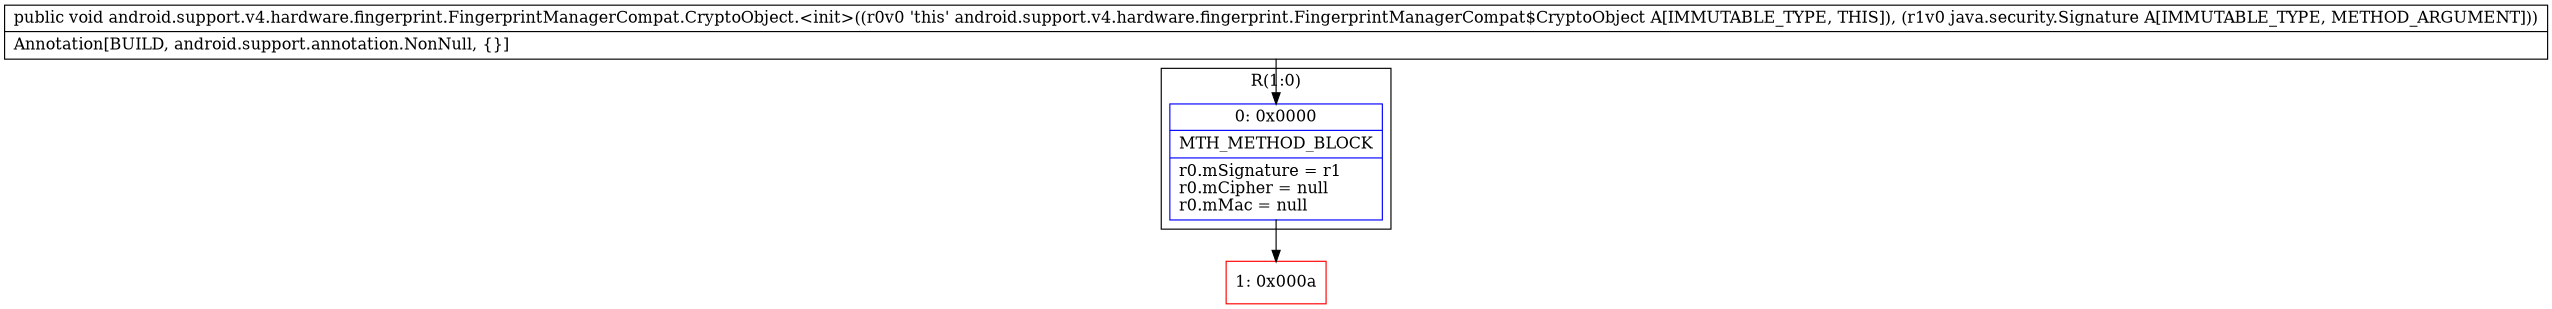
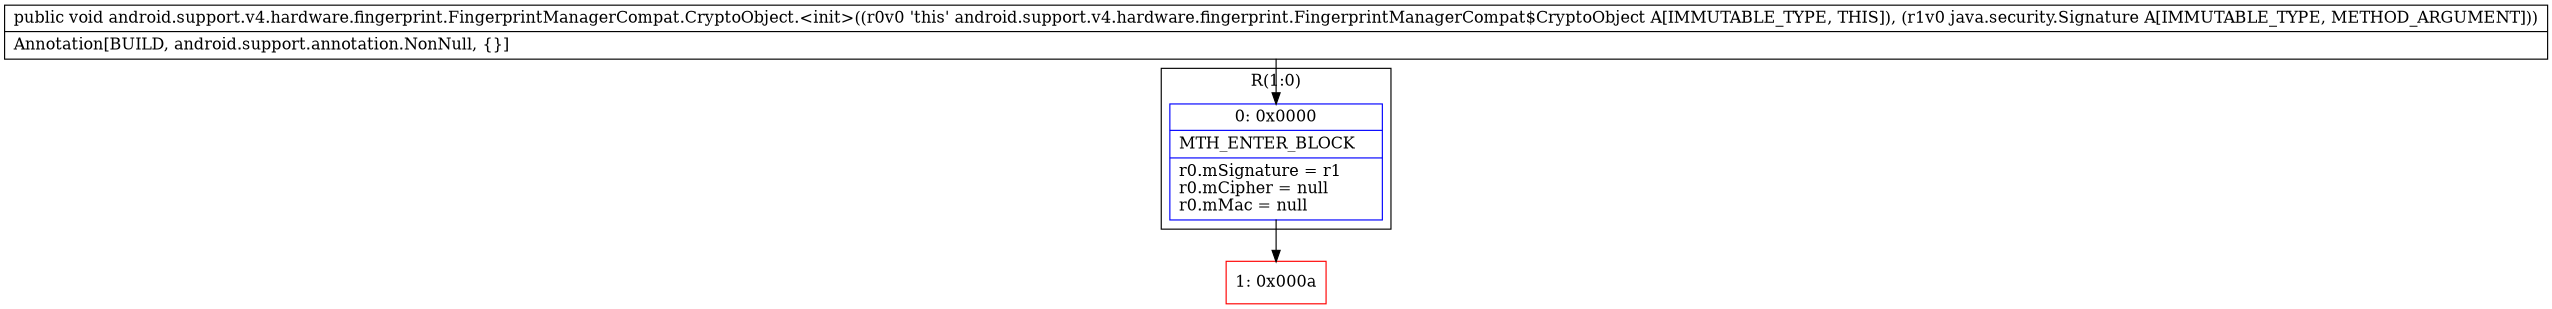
  digraph {
    node [shape=record]
-   n1 [color=blue label="{0\:\ 0x0000|MTH_METHOD_BLOCK\l|r0.mSignature = r1\lr0.mCipher = null\lr0.mMac = null\l}"]
+   n1 [color=blue label="{0\:\ 0x0000|MTH_ENTER_BLOCK\l|r0.mSignature = r1\lr0.mCipher = null\lr0.mMac = null\l}"]
    n2 [color=red label="{1\:\ 0x000a}"]
    n3 [label="{public void android.support.v4.hardware.fingerprint.FingerprintManagerCompat.CryptoObject.\<init\>((r0v0 'this' android.support.v4.hardware.fingerprint.FingerprintManagerCompat$CryptoObject A[IMMUTABLE_TYPE, THIS]), (r1v0 java.security.Signature A[IMMUTABLE_TYPE, METHOD_ARGUMENT]))  | Annotation[BUILD, android.support.annotation.NonNull, \{\}]\l}"]
    subgraph cluster_1 {
      label="R(1:0)"
      n1
    }
    n1 -> n2
    n3 -> n1
  }
